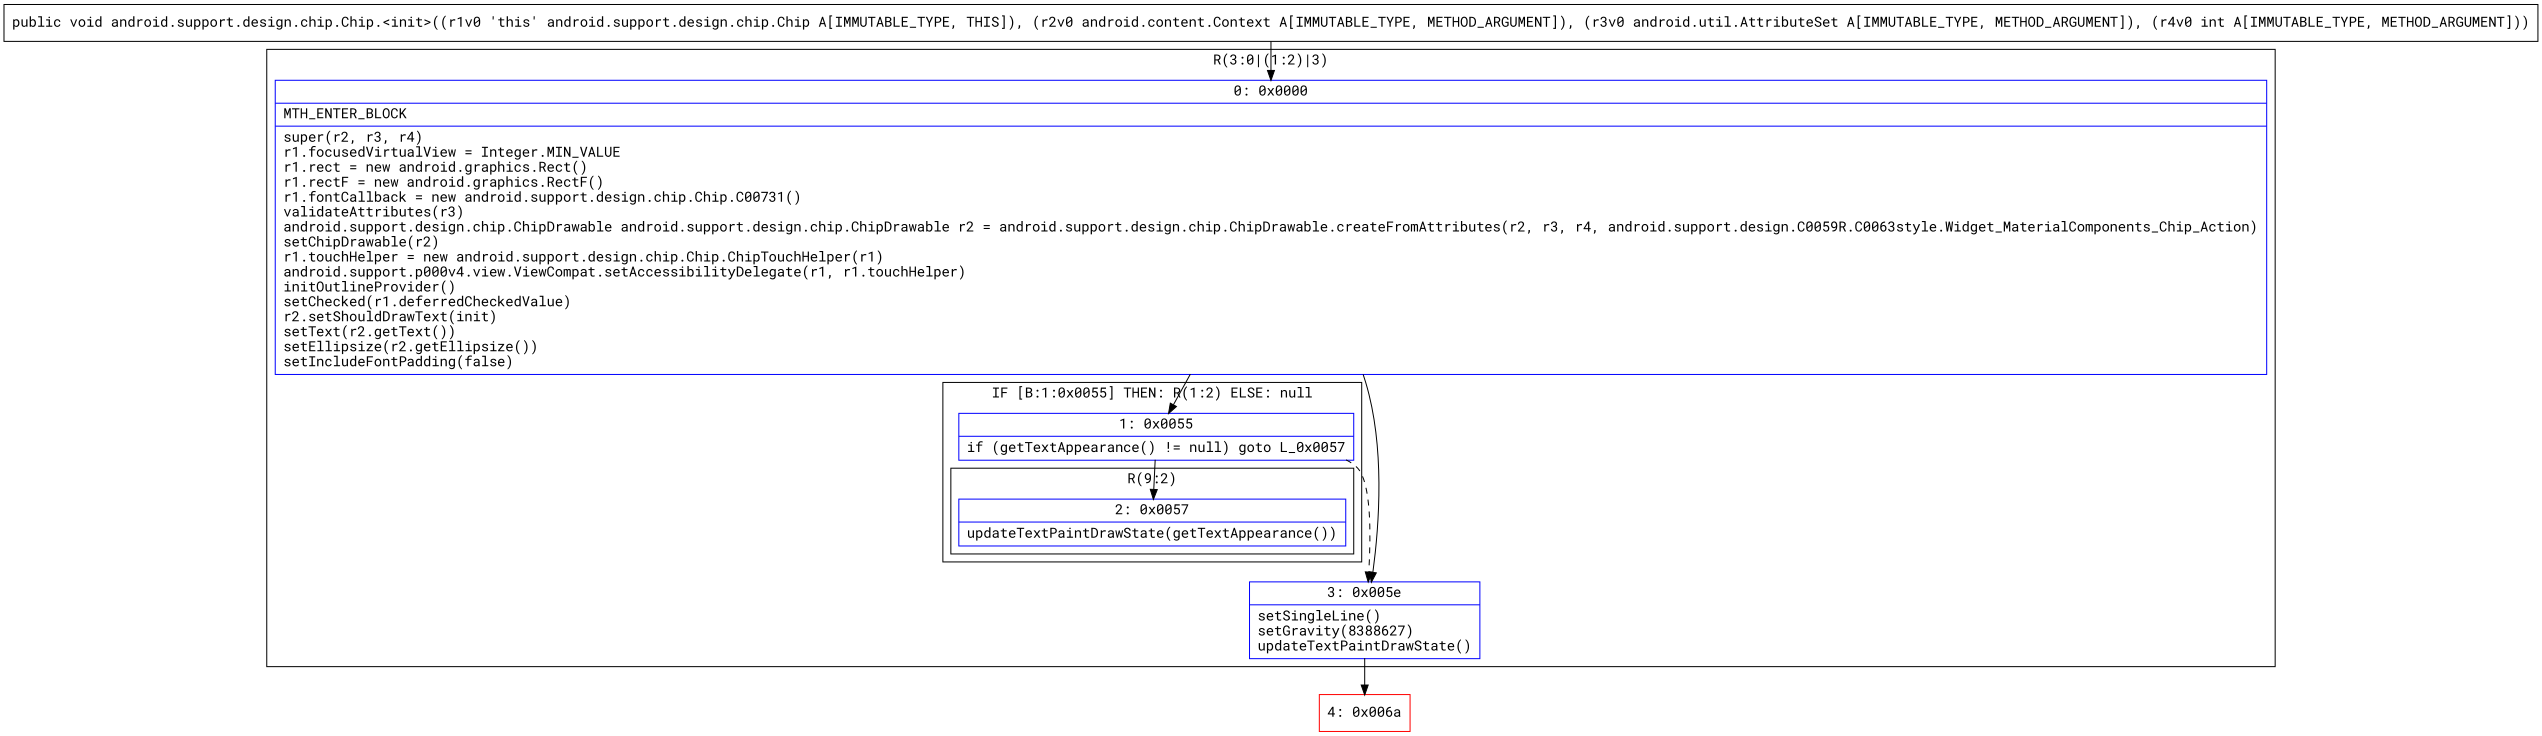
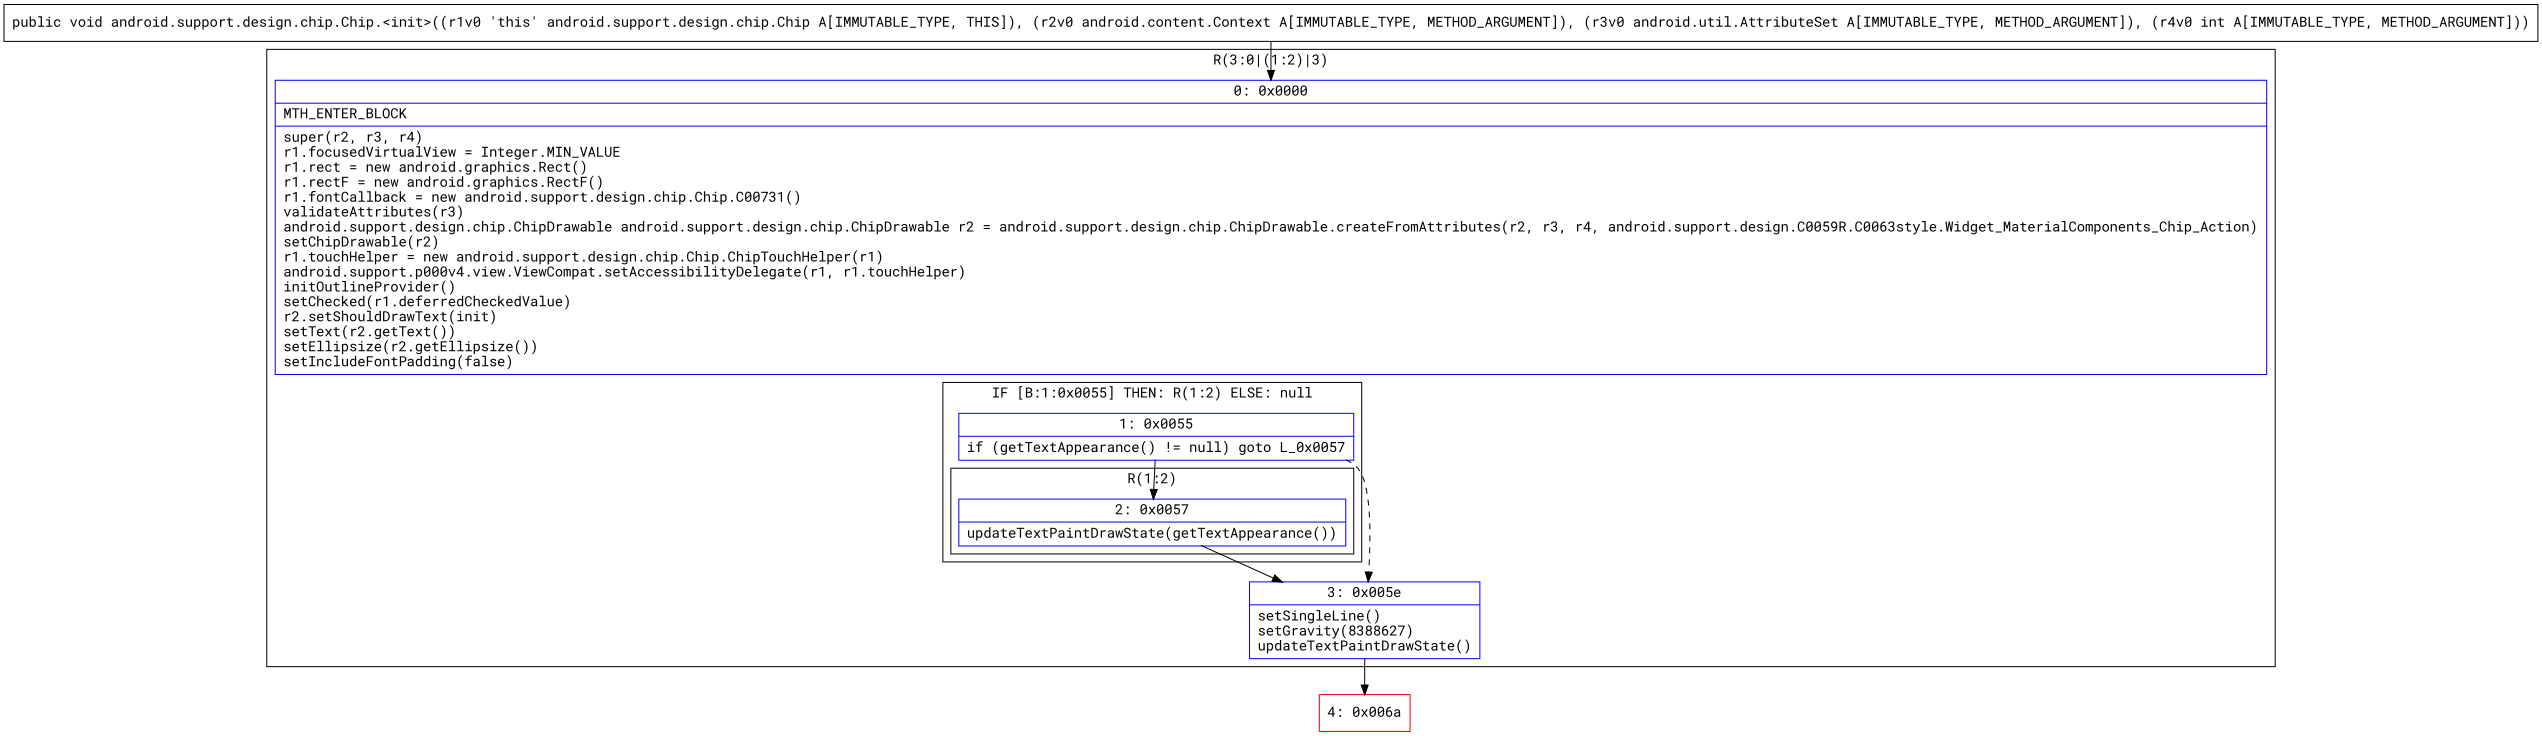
  digraph {
    fontname="Roboto Mono"
    node [color=blue fontname="Roboto Mono" shape=record]
    edge [fontname="Roboto Mono"]
    n1 [label="{2\:\ 0x0057|updateTextPaintDrawState(getTextAppearance())\l}"]
    n2 [label="{1\:\ 0x0055|if (getTextAppearance() != null) goto L_0x0057\l}"]
    n3 [label="{0\:\ 0x0000|MTH_ENTER_BLOCK\l|super(r2, r3, r4)\lr1.focusedVirtualView = Integer.MIN_VALUE\lr1.rect = new android.graphics.Rect()\lr1.rectF = new android.graphics.RectF()\lr1.fontCallback = new android.support.design.chip.Chip.C00731()\lvalidateAttributes(r3)\landroid.support.design.chip.ChipDrawable android.support.design.chip.ChipDrawable r2 = android.support.design.chip.ChipDrawable.createFromAttributes(r2, r3, r4, android.support.design.C0059R.C0063style.Widget_MaterialComponents_Chip_Action)\lsetChipDrawable(r2)\lr1.touchHelper = new android.support.design.chip.Chip.ChipTouchHelper(r1)\landroid.support.p000v4.view.ViewCompat.setAccessibilityDelegate(r1, r1.touchHelper)\linitOutlineProvider()\lsetChecked(r1.deferredCheckedValue)\lr2.setShouldDrawText(init)\lsetText(r2.getText())\lsetEllipsize(r2.getEllipsize())\lsetIncludeFontPadding(false)\l}"]
    n4 [label="{3\:\ 0x005e|setSingleLine()\lsetGravity(8388627)\lupdateTextPaintDrawState()\l}"]
    n5 [color=red label="{4\:\ 0x006a}"]
    n6 [label="{public void android.support.design.chip.Chip.\<init\>((r1v0 'this' android.support.design.chip.Chip A[IMMUTABLE_TYPE, THIS]), (r2v0 android.content.Context A[IMMUTABLE_TYPE, METHOD_ARGUMENT]), (r3v0 android.util.AttributeSet A[IMMUTABLE_TYPE, METHOD_ARGUMENT]), (r4v0 int A[IMMUTABLE_TYPE, METHOD_ARGUMENT])) }" color=""]
    subgraph cluster_1 {
      label="R(3:0|(1:2)|3)"
      n3
      n4
      subgraph cluster_2 {
        label="IF [B:1:0x0055] THEN: R(1:2) ELSE: null"
        n2
        subgraph cluster_3 {
-         label="R(9:2)"
+         label="R(1:2)"
          n1
        }
      }
    }
-   n3 -> n4
+   n1 -> n4
    n2 -> n1
    n2 -> n4 [style=dashed]
-   n3 -> n2
    n4 -> n5
    n6 -> n3
  }
